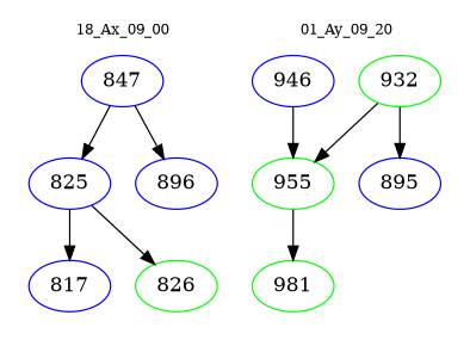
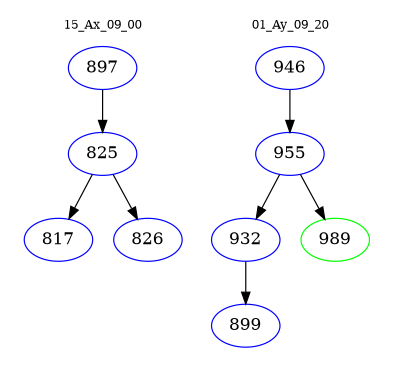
  digraph {
    node [color=blue]
    edge [color=black]
    n1 [label=825]
    n2 [label=817]
-   n3 [color=green label=826]
-   n4 [label=847]
-   n5 [label=896]
-   n6 [color=green label=955]
-   n7 [color=green label=932]
-   n8 [color=green label=981]
+   n3 [label=826]
+   n4 [label=897]
+   n6 [label=955]
+   n7 [label=932]
+   n8 [color=green label=989]
    n9 [label=946]
-   n10 [label=895]
+   n10 [label=899]
    subgraph cluster_1 {
      color=white
      fontsize=10
-     label="18_Ax_09_00"
+     label="15_Ax_09_00"
      n1
      n2
      n3
      n4
-     n5
    }
    subgraph cluster_2 {
      color=white
      fontsize=10
      label="01_Ay_09_20"
      n6
      n7
      n8
      n9
      n10
    }
    n1 -> n2
    n1 -> n3
    n4 -> n1
-   n4 -> n5
-   n7 -> n6
+   n6 -> n7
    n6 -> n8
    n7 -> n10
    n9 -> n6
  }
